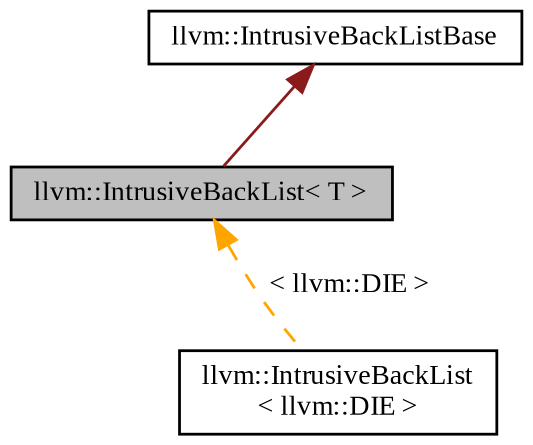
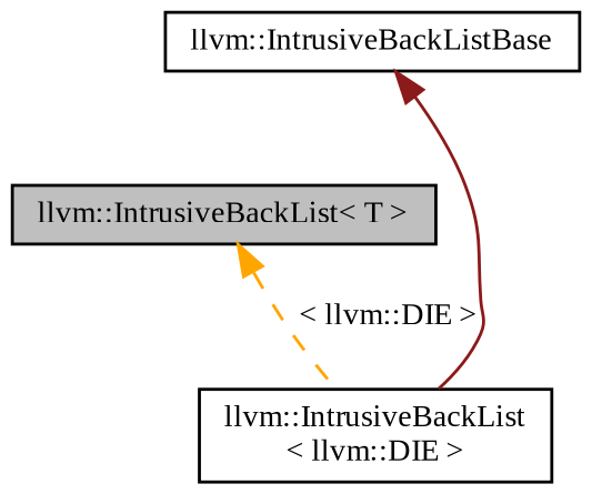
  digraph {
    fontname="Liberation Serif"
    node [color=black fontname="Liberation Serif" fontsize=10 shape=box]
    edge [dir=back fontname="Liberation Serif" fontsize=10 labelfontname=Helvetica labelfontsize=10]
    n1 [fillcolor=grey75 fontcolor=black height=0.2 label="llvm::IntrusiveBackList\< T \>" style=filled width=0.4]
    n2 [height=0.2 label="llvm::IntrusiveBackList\l\< llvm::DIE \>" width=0.4]
    n3 [height=0.2 label="llvm::IntrusiveBackListBase" width=0.4]
    n1 -> n2 [color=orange label=" \< llvm::DIE \>" style=dashed]
-   n3 -> n1 [color=firebrick4 style=solid]
+   n3 -> n2 [color=firebrick4 style=solid]
  }
